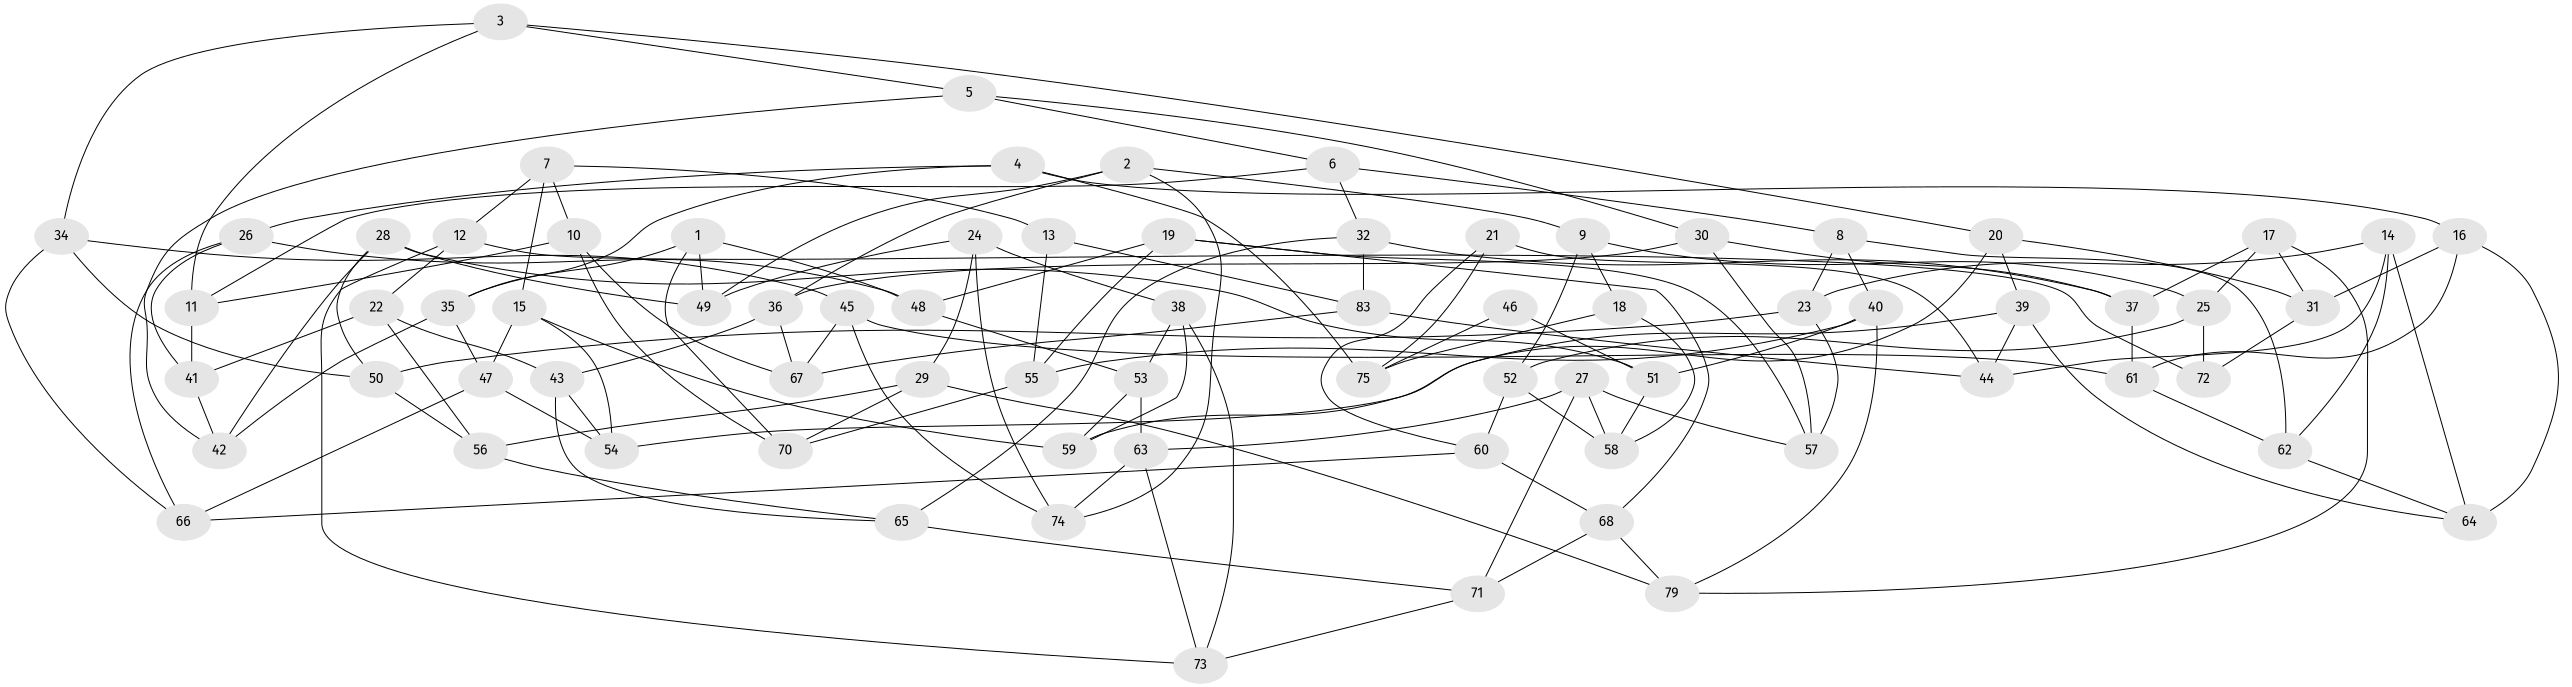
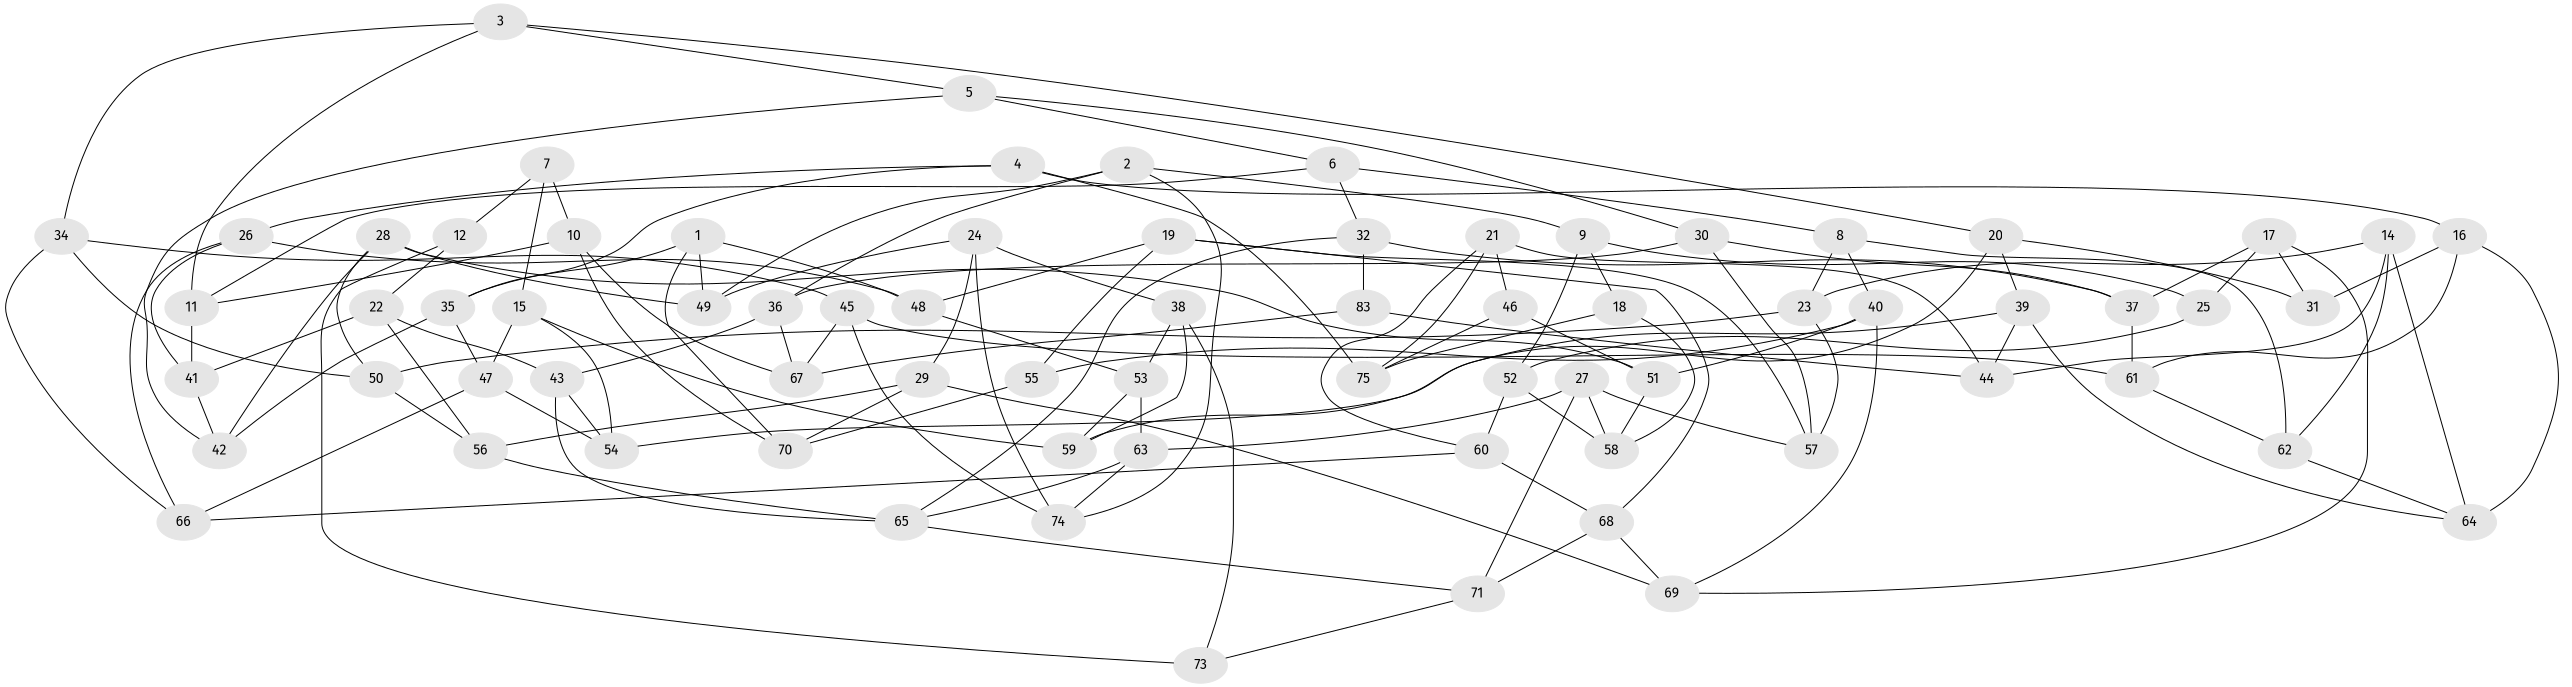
  graph {
    fontname="Fira Sans"
    node [color=gray90 fontname="Fira Sans" style=filled]
    edge [fontname="Fira Sans"]
    1
    35
    48
    49
    70
    42
    47
    53
    2
    9
    36
    74
    18
    25
    52
    67
    43
    3
    5
    11
    20
    34
    6
    30
    41
    59
    31
    39
    50
    66
    45
    4
    16
    26
    75
    64
    61
    8
    32
    37
    57
    23
    40
    62
    n45 [label=83]
    65
    7
    10
    12
-   13
    15
    22
-   72
    73
    55
    54
-   69 [label=79]
+   69
    51
    58
    60
    56
    44
    46
    14
    17
    19
    68
    71
    21
    24
    29
    38
    27
    63
    28
    1 -- 35
    1 -- 48
    1 -- 49
    1 -- 70
    35 -- 42
    35 -- 47
    48 -- 53
    47 -- 66
    47 -- 54
    53 -- 59
    53 -- 63
    2 -- 49
    2 -- 9
    2 -- 36
    2 -- 74
    9 -- 18
    9 -- 25
    9 -- 52
    36 -- 67
    36 -- 43
    18 -- 75
    18 -- 58
    25 -- 52
-   25 -- 72
    52 -- 58
    52 -- 60
    43 -- 65
    43 -- 54
    3 -- 5
    3 -- 11
    3 -- 20
    3 -- 34
    5 -- 42
    5 -- 6
    5 -- 30
    11 -- 41
    20 -- 59
    20 -- 31
    20 -- 39
    34 -- 50
    34 -- 66
    34 -- 45
    6 -- 11
    6 -- 8
    6 -- 32
    30 -- 36
    30 -- 37
    30 -- 57
    41 -- 42
-   31 -- 72
    39 -- 64
    39 -- 54
    39 -- 44
    50 -- 56
    45 -- 74
    45 -- 67
    45 -- 61
    4 -- 35
    4 -- 16
    4 -- 26
    4 -- 75
    16 -- 31
    16 -- 64
    16 -- 61
    26 -- 48
    26 -- 41
    26 -- 66
    61 -- 62
    8 -- 23
    8 -- 40
    8 -- 62
    32 -- 37
    32 -- n45
    32 -- 65
    37 -- 61
    23 -- 50
    23 -- 57
    40 -- 55
    40 -- 69
    40 -- 51
    62 -- 64
    n45 -- 67
    n45 -- 44
    65 -- 71
    7 -- 10
    7 -- 12
-   7 -- 13
    7 -- 15
    10 -- 70
    10 -- 67
    10 -- 11
    12 -- 22
-   12 -- 72
    12 -- 73
-   13 -- n45
-   13 -- 55
    15 -- 47
    15 -- 59
    15 -- 54
    22 -- 43
    22 -- 41
    22 -- 56
    55 -- 70
    51 -- 58
    60 -- 66
    60 -- 68
    56 -- 65
    46 -- 75
    46 -- 51
    14 -- 64
    14 -- 23
    14 -- 62
    14 -- 44
    17 -- 25
    17 -- 31
    17 -- 37
    17 -- 69
    19 -- 48
    19 -- 57
    19 -- 55
    19 -- 68
    68 -- 69
    68 -- 71
    71 -- 73
    21 -- 75
    21 -- 60
    21 -- 44
+   21 -- 46
    24 -- 49
    24 -- 74
    24 -- 29
    24 -- 38
    29 -- 70
    29 -- 69
    29 -- 56
    38 -- 53
    38 -- 59
    38 -- 73
    27 -- 57
    27 -- 58
    27 -- 71
    27 -- 63
    63 -- 74
-   63 -- 73
+   63 -- 65
    28 -- 49
    28 -- 42
    28 -- 50
    28 -- 51
  }
